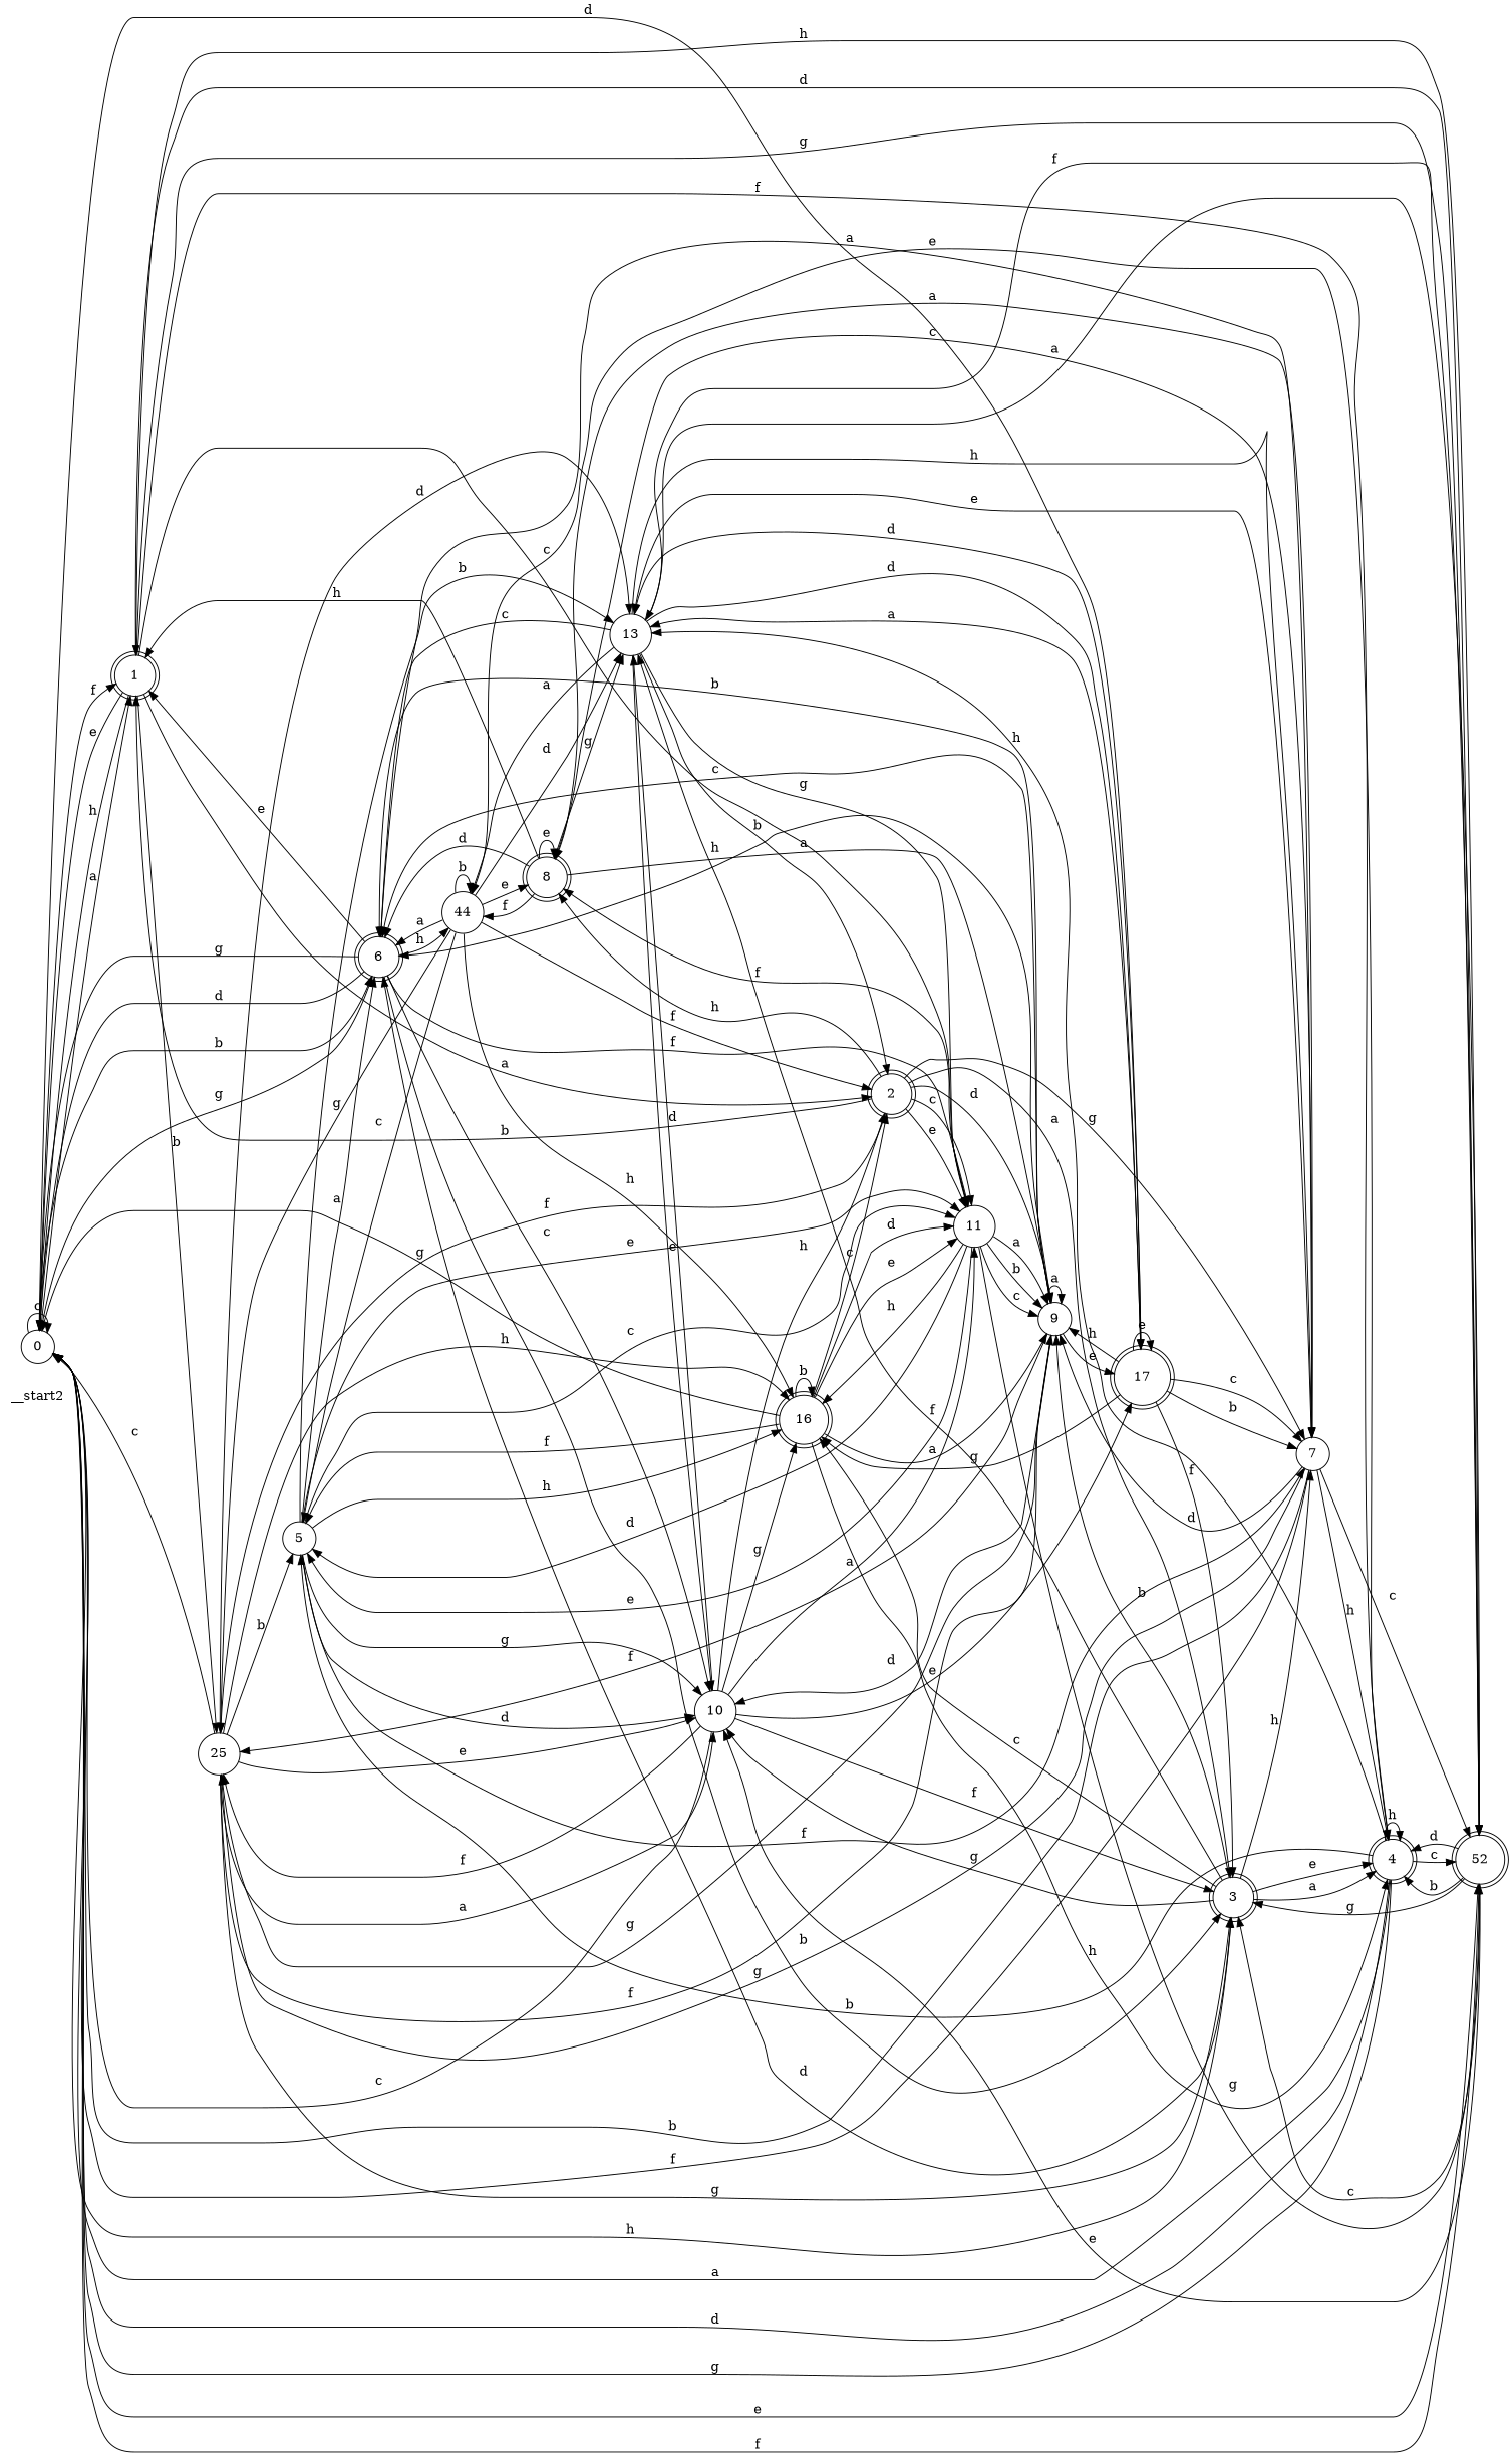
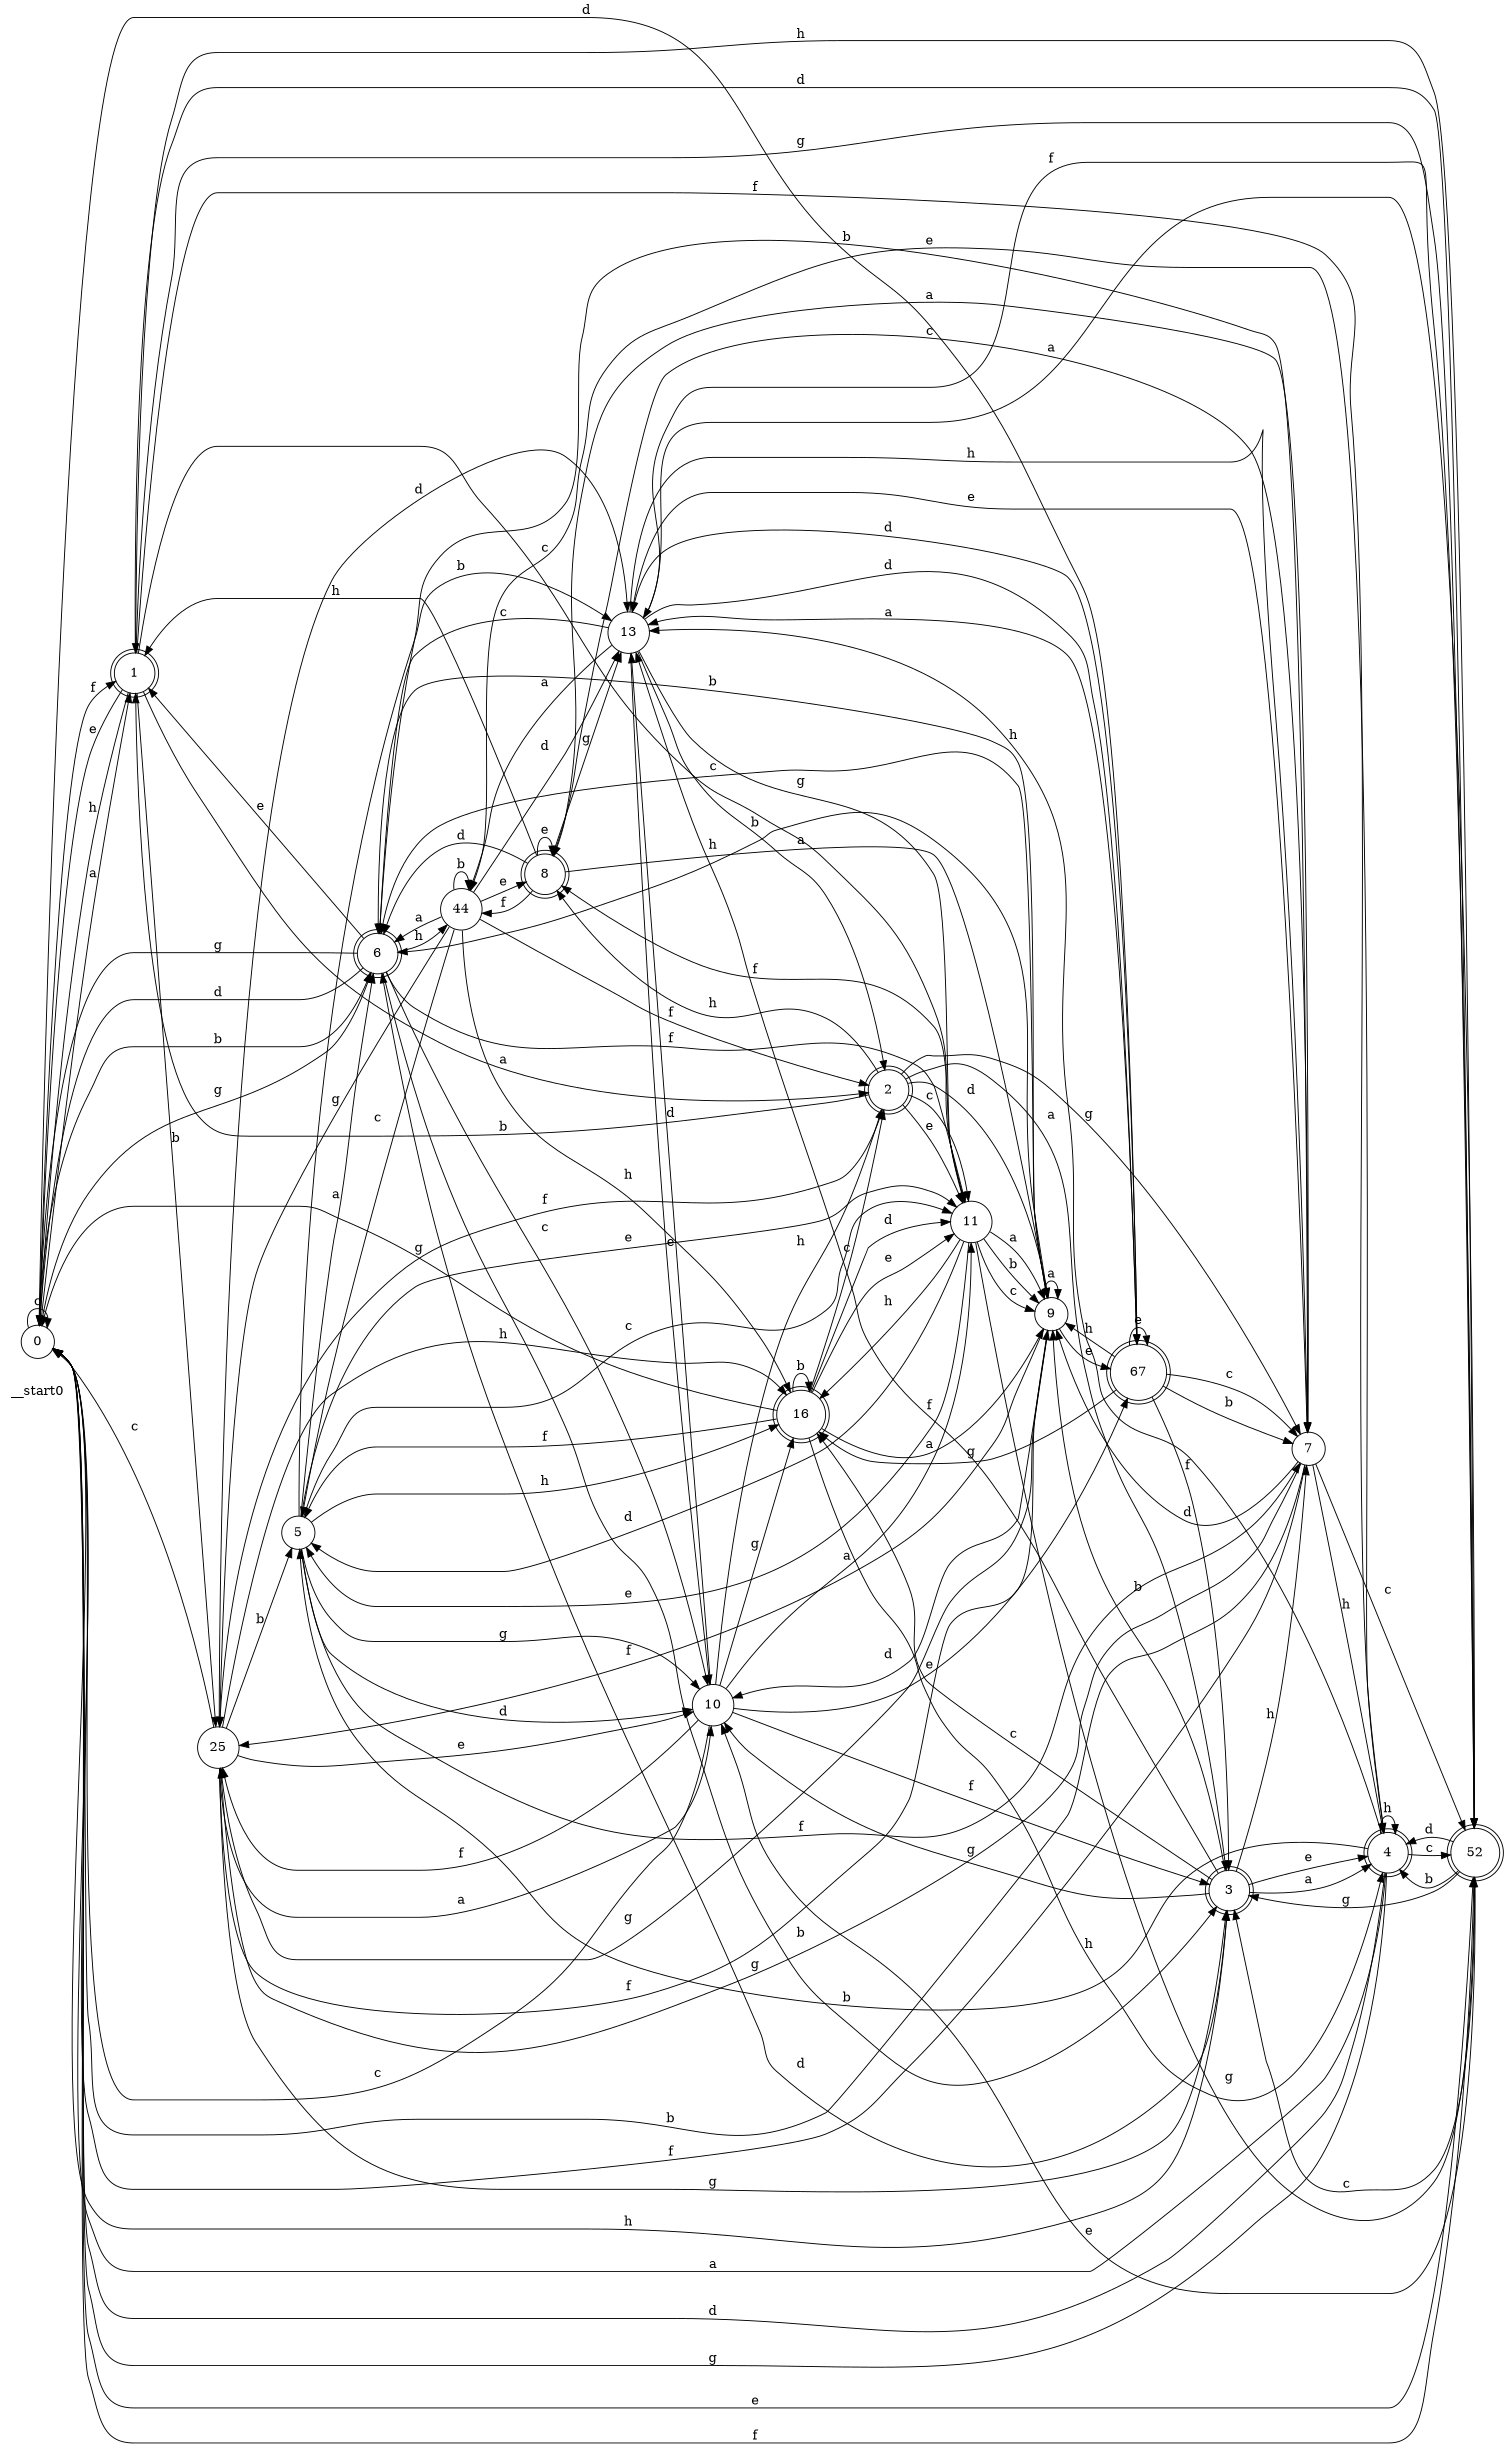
  digraph {
    rankdir=LR
    node [shape=circle color=black fillcolor=white style=filled]
-   __start0 [shape=none label=__start2 color="" fillcolor="" style=""]
+   __start0 [shape=none color="" fillcolor="" style=""]
    n2 [label=0]
    n3 [label=1 shape=doublecircle style="rounded,filled"]
    n4 [label=3 shape=doublecircle style="rounded,filled"]
    n5 [label=6 shape=doublecircle style="rounded,filled"]
    n6 [label=52 shape=doublecircle style="rounded,filled"]
-   n7 [label=17 shape=doublecircle style="rounded,filled"]
+   n7 [label=67 shape=doublecircle style="rounded,filled"]
    n8 [label=2 shape=doublecircle style="rounded,filled"]
    n9 [label=4 shape=doublecircle style="rounded,filled"]
    n10 [label=11]
    n11 [label=25]
    n12 [label=7]
    n13 [label=9]
    n14 [label=10]
    n15 [label=13]
    n16 [label=16 shape=doublecircle style="rounded,filled"]
    n17 [label=44]
    n18 [label=8 shape=doublecircle style="rounded,filled"]
    n19 [label=5]
    n2 -> n2 [label=c]
    n2 -> n3 [label=a]
    n2 -> n3 [label=f]
    n2 -> n4 [label=h]
    n2 -> n5 [label=b]
    n2 -> n5 [label=g]
    n2 -> n6 [label=e]
    n2 -> n7 [label=d]
    n3 -> n2 [label=e]
    n3 -> n2 [label=h]
    n3 -> n6 [label=d]
    n3 -> n6 [label=g]
    n3 -> n8 [label=a]
    n3 -> n9 [label=f]
    n3 -> n10 [label=c]
    n3 -> n11 [label=b]
    n4 -> n5 [label=d]
    n4 -> n9 [label=a]
    n4 -> n9 [label=e]
    n4 -> n12 [label=h]
    n4 -> n13 [label=b]
    n4 -> n14 [label=g]
    n4 -> n15 [label=f]
    n4 -> n16 [label=c]
    n5 -> n2 [label=d]
    n5 -> n2 [label=g]
    n5 -> n3 [label=e]
    n5 -> n4 [label=b]
    n5 -> n10 [label=f]
-   n5 -> n12 [label=a]
+   n5 -> n12 [label=b]
    n5 -> n14 [label=c]
    n5 -> n17 [label=h]
    n6 -> n2 [label=f]
    n6 -> n3 [label=h]
    n6 -> n4 [label=c]
    n6 -> n4 [label=g]
    n6 -> n9 [label=b]
    n6 -> n9 [label=d]
    n6 -> n14 [label=e]
    n6 -> n15 [label=a]
    n7 -> n4 [label=f]
    n7 -> n7 [label=e]
    n7 -> n12 [label=b]
    n7 -> n12 [label=c]
    n7 -> n13 [label=h]
    n7 -> n15 [label=a]
    n7 -> n15 [label=d]
    n7 -> n16 [label=g]
    n8 -> n3 [label=b]
    n8 -> n4 [label=a]
    n8 -> n10 [label=c]
    n8 -> n10 [label=e]
    n8 -> n11 [label=f]
    n8 -> n12 [label=g]
    n8 -> n13 [label=d]
    n8 -> n18 [label=h]
    n9 -> n2 [label=a]
    n9 -> n2 [label=d]
    n9 -> n2 [label=g]
    n9 -> n6 [label=c]
    n9 -> n9 [label=h]
    n9 -> n15 [label=h]
    n9 -> n17 [label=e]
    n9 -> n19 [label=b]
    n10 -> n6 [label=g]
    n10 -> n13 [label=a]
    n10 -> n13 [label=b]
    n10 -> n13 [label=c]
    n10 -> n16 [label=h]
    n10 -> n18 [label=f]
    n10 -> n19 [label=d]
    n10 -> n19 [label=e]
    n11 -> n2 [label=c]
    n11 -> n4 [label=g]
    n11 -> n13 [label=f]
    n11 -> n14 [label=a]
    n11 -> n14 [label=e]
    n11 -> n15 [label=d]
    n11 -> n16 [label=h]
    n11 -> n19 [label=b]
    n12 -> n2 [label=b]
    n12 -> n2 [label=f]
    n12 -> n6 [label=c]
    n12 -> n9 [label=h]
    n12 -> n11 [label=g]
    n12 -> n13 [label=d]
    n12 -> n15 [label=e]
    n12 -> n18 [label=a]
    n13 -> n5 [label=b]
    n13 -> n5 [label=c]
    n13 -> n5 [label=h]
    n13 -> n7 [label=e]
    n13 -> n11 [label=f]
    n13 -> n11 [label=g]
    n13 -> n13 [label=a]
    n13 -> n14 [label=d]
    n14 -> n2 [label=c]
    n14 -> n4 [label=f]
    n14 -> n7 [label=e]
    n14 -> n8 [label=h]
    n14 -> n10 [label=a]
    n14 -> n11 [label=f]
    n14 -> n15 [label=d]
    n14 -> n16 [label=g]
    n15 -> n5 [label=c]
    n15 -> n6 [label=f]
    n15 -> n7 [label=d]
    n15 -> n8 [label=b]
    n15 -> n10 [label=g]
    n15 -> n12 [label=h]
    n15 -> n14 [label=e]
    n15 -> n17 [label=a]
    n16 -> n2 [label=g]
    n16 -> n8 [label=c]
    n16 -> n9 [label=h]
    n16 -> n10 [label=d]
    n16 -> n10 [label=e]
    n16 -> n13 [label=a]
    n16 -> n16 [label=b]
    n16 -> n19 [label=f]
    n17 -> n5 [label=a]
    n17 -> n8 [label=f]
    n17 -> n11 [label=g]
    n17 -> n15 [label=d]
    n17 -> n16 [label=h]
    n17 -> n17 [label=b]
    n17 -> n18 [label=e]
    n17 -> n19 [label=c]
    n18 -> n3 [label=h]
    n18 -> n5 [label=d]
    n18 -> n12 [label=c]
    n18 -> n13 [label=a]
    n18 -> n15 [label=g]
    n18 -> n17 [label=f]
    n18 -> n18 [label=e]
    n19 -> n5 [label=a]
    n19 -> n10 [label=c]
    n19 -> n10 [label=e]
    n19 -> n12 [label=f]
    n19 -> n14 [label=d]
    n19 -> n14 [label=g]
    n19 -> n15 [label=b]
    n19 -> n16 [label=h]
  }
